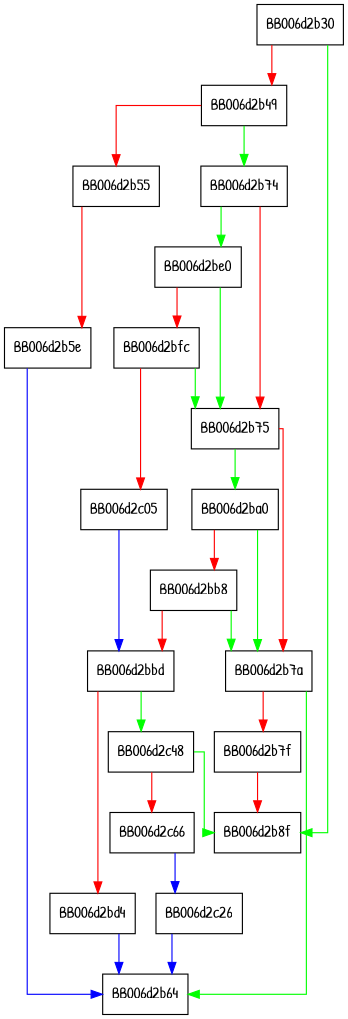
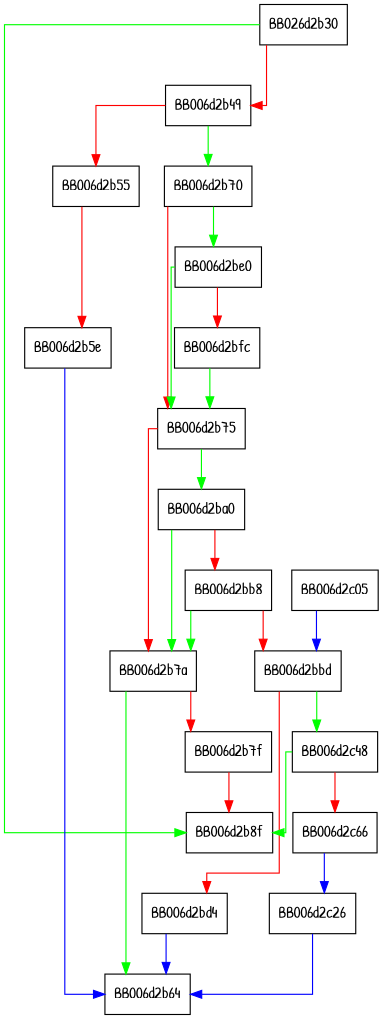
  digraph {
    fontname="Patrick Hand"
    splines=ortho
    node [fontname="Patrick Hand" shape=box]
    edge [color=red fontname="Patrick Hand"]
-   BB006d2b30
+   BB006d2b30 [label=BB026d2b30]
    BB006d2b8f
    BB006d2b49
-   BB006d2b70 [label=BB006d2b74]
+   BB006d2b70
    BB006d2b55
    BB006d2be0
    BB006d2b75
    BB006d2b5e
    BB006d2bfc
    BB006d2ba0
    BB006d2b7a
    BB006d2b64
    BB006d2c26
    BB006d2c05
    BB006d2bb8
    BB006d2b7f
    BB006d2bbd
    BB006d2c48
    BB006d2bd4
    BB006d2c66
    BB006d2b30 -> BB006d2b8f [color=green]
    BB006d2b30 -> BB006d2b49
    BB006d2b49 -> BB006d2b70 [color=green]
    BB006d2b49 -> BB006d2b55
    BB006d2b70 -> BB006d2be0 [color=green]
    BB006d2b70 -> BB006d2b75
    BB006d2b55 -> BB006d2b5e
    BB006d2be0 -> BB006d2b75 [color=green]
    BB006d2be0 -> BB006d2bfc
    BB006d2b75 -> BB006d2ba0 [color=green]
    BB006d2b75 -> BB006d2b7a
    BB006d2b5e -> BB006d2b64 [color=blue]
    BB006d2bfc -> BB006d2b75 [color=green]
-   BB006d2bfc -> BB006d2c05
    BB006d2ba0 -> BB006d2b7a [color=green]
    BB006d2ba0 -> BB006d2bb8
    BB006d2b7a -> BB006d2b64 [color=green]
    BB006d2b7a -> BB006d2b7f
    BB006d2c26 -> BB006d2b64 [color=blue]
    BB006d2c05 -> BB006d2bbd [color=blue]
    BB006d2bb8 -> BB006d2b7a [color=green]
    BB006d2bb8 -> BB006d2bbd
    BB006d2b7f -> BB006d2b8f
    BB006d2bbd -> BB006d2c48 [color=green]
    BB006d2bbd -> BB006d2bd4
    BB006d2c48 -> BB006d2b8f [color=green]
    BB006d2c48 -> BB006d2c66
    BB006d2bd4 -> BB006d2b64 [color=blue]
    BB006d2c66 -> BB006d2c26 [color=blue]
  }
